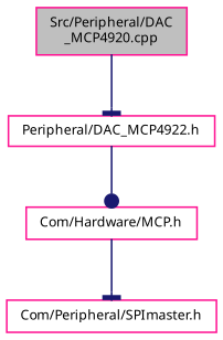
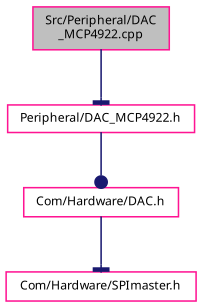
  digraph {
    node [color=deeppink fillcolor=white fontname=Sans fontsize=8 shape=record style=filled]
    edge [arrowhead=tee color=midnightblue fontname=Sans fontsize=8 labelfontname=Sans labelfontsize=8 style=solid]
-   n1 [fillcolor=grey75 fontcolor=black height=0.2 label="Src/Peripheral/DAC\l_MCP4920.cpp" width=0.4]
+   n1 [fillcolor=grey75 fontcolor=black height=0.2 label="Src/Peripheral/DAC\l_MCP4922.cpp" width=0.4]
    n2 [height=0.2 label="Peripheral/DAC_MCP4922.h" width=0.4]
-   n3 [height=0.2 label="Com/Hardware/MCP.h" width=0.4]
-   n4 [height=0.2 label="Com/Peripheral/SPImaster.h" width=0.4]
+   n3 [height=0.2 label="Com/Hardware/DAC.h" width=0.4]
+   n4 [height=0.2 label="Com/Hardware/SPImaster.h" width=0.4]
    n1 -> n2
    n2 -> n3 [arrowhead=dot]
    n3 -> n4
  }
